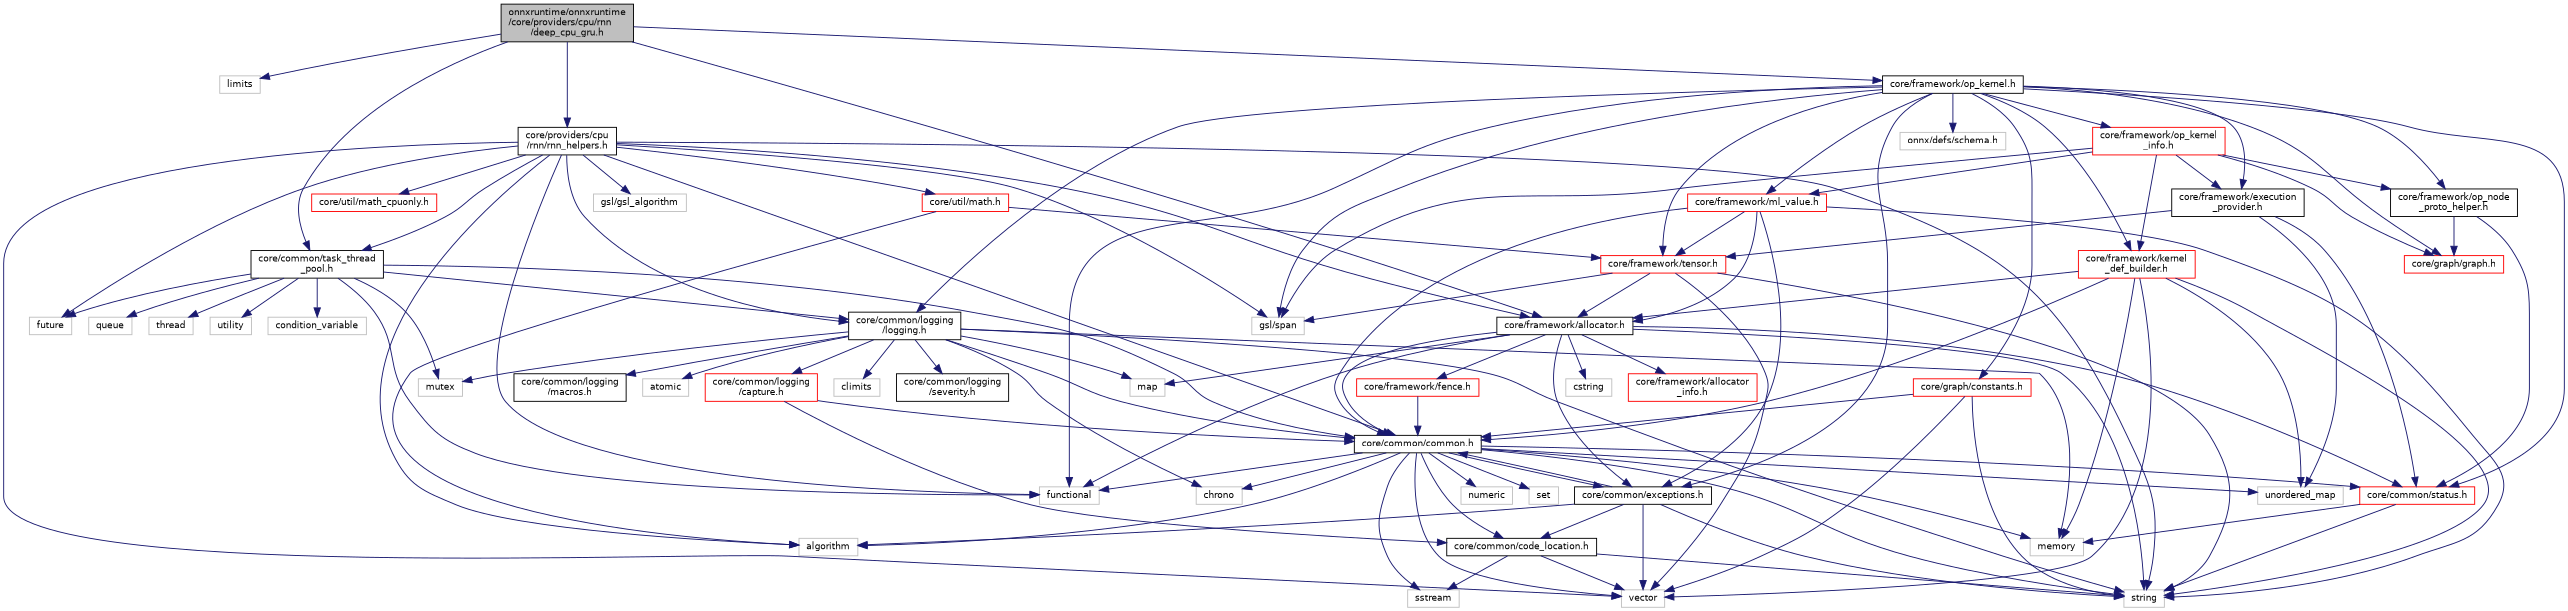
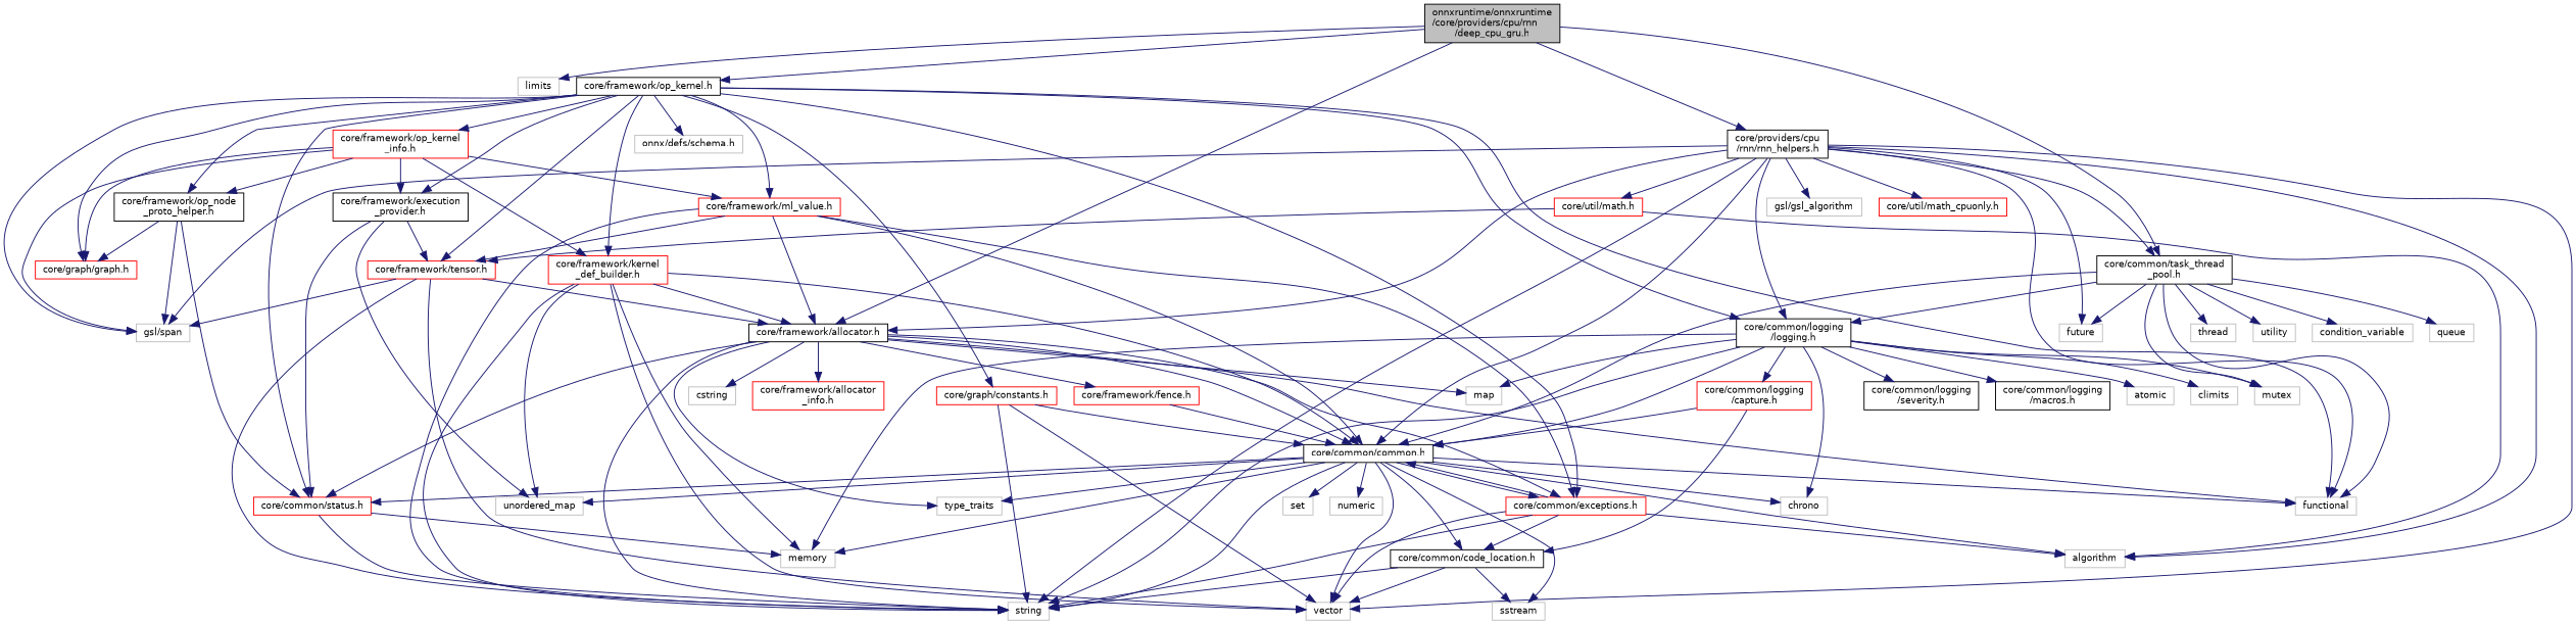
  digraph {
    node [color=grey75 fillcolor=white fontname=Helvetica fontsize=10 shape=record style=filled]
    edge [color=midnightblue fontname=Helvetica fontsize=10 labelfontname=Helvetica labelfontsize=10 style=solid]
    n1 [color=black fillcolor=grey75 fontcolor=black height=0.2 label="onnxruntime/onnxruntime\l/core/providers/cpu/rnn\l/deep_cpu_gru.h" width=0.4]
    n2 [height=0.2 label=limits width=0.4]
    n3 [color=black height=0.2 label="core/common/task_thread\l_pool.h" width=0.4]
    n4 [color=black height=0.2 label="core/framework/allocator.h" width=0.4]
    n5 [color=black height=0.2 label="core/framework/op_kernel.h" width=0.4]
    n6 [color=black height=0.2 label="core/providers/cpu\l/rnn/rnn_helpers.h" width=0.4]
    n7 [height=0.2 label=condition_variable width=0.4]
    n8 [height=0.2 label=functional width=0.4]
    n9 [height=0.2 label=future width=0.4]
    n10 [height=0.2 label=mutex width=0.4]
    n11 [height=0.2 label=queue width=0.4]
    n12 [height=0.2 label=thread width=0.4]
    n13 [height=0.2 label=utility width=0.4]
    n14 [color=black height=0.2 label="core/common/common.h" width=0.4]
    n15 [color=black height=0.2 label="core/common/logging\l/logging.h" width=0.4]
    n16 [height=0.2 label=string width=0.4]
-   n18 [color=black height=0.2 label="core/common/exceptions.h" width=0.4]
+   n17 [height=0.2 label=type_traits width=0.4]
+   n18 [color=red height=0.2 label="core/common/exceptions.h" width=0.4]
    n19 [color=red height=0.2 label="core/common/status.h" width=0.4]
    n20 [height=0.2 label=map width=0.4]
    n21 [height=0.2 label=cstring width=0.4]
    n22 [color=red height=0.2 label="core/framework/fence.h" width=0.4]
    n23 [color=red height=0.2 label="core/framework/allocator\l_info.h" width=0.4]
    n24 [color=black height=0.2 label="core/framework/execution\l_provider.h" width=0.4]
    n25 [color=red height=0.2 label="core/framework/tensor.h" width=0.4]
    n26 [height=0.2 label="gsl/span" width=0.4]
    n27 [color=red height=0.2 label="core/framework/kernel\l_def_builder.h" width=0.4]
    n28 [color=red height=0.2 label="core/framework/ml_value.h" width=0.4]
    n29 [color=red height=0.2 label="core/framework/op_kernel\l_info.h" width=0.4]
    n30 [color=black height=0.2 label="core/framework/op_node\l_proto_helper.h" width=0.4]
    n31 [color=red height=0.2 label="core/graph/graph.h" width=0.4]
    n32 [color=red height=0.2 label="core/graph/constants.h" width=0.4]
    n33 [height=0.2 label="onnx/defs/schema.h" width=0.4]
    n34 [height=0.2 label=algorithm width=0.4]
    n35 [height=0.2 label=vector width=0.4]
    n36 [height=0.2 label="gsl/gsl_algorithm" width=0.4]
    n37 [color=red height=0.2 label="core/util/math.h" width=0.4]
    n38 [color=red height=0.2 label="core/util/math_cpuonly.h" width=0.4]
    n39 [height=0.2 label=memory width=0.4]
    n40 [height=0.2 label=numeric width=0.4]
    n41 [height=0.2 label=set width=0.4]
    n42 [height=0.2 label=sstream width=0.4]
    n43 [height=0.2 label=unordered_map width=0.4]
    n44 [height=0.2 label=chrono width=0.4]
    n45 [color=black height=0.2 label="core/common/code_location.h" width=0.4]
    n46 [height=0.2 label=atomic width=0.4]
    n47 [height=0.2 label=climits width=0.4]
    n48 [color=red height=0.2 label="core/common/logging\l/capture.h" width=0.4]
    n49 [color=black height=0.2 label="core/common/logging\l/severity.h" width=0.4]
    n50 [color=black height=0.2 label="core/common/logging\l/macros.h" width=0.4]
    n1 -> n2
    n1 -> n3
    n1 -> n4
    n1 -> n5
    n1 -> n6
    n3 -> n7
    n3 -> n8
    n3 -> n9
    n3 -> n10
    n3 -> n11
    n3 -> n12
    n3 -> n13
    n3 -> n14
    n3 -> n15
    n4 -> n8
    n4 -> n14
    n4 -> n16
+   n4 -> n17
    n4 -> n18
    n4 -> n19
    n4 -> n20
    n4 -> n21
    n4 -> n22
    n4 -> n23
    n5 -> n8
    n5 -> n15
    n5 -> n18
    n5 -> n19
    n5 -> n24
    n5 -> n25
    n5 -> n26
    n5 -> n27
    n5 -> n28
    n5 -> n29
    n5 -> n30
    n5 -> n31
    n5 -> n32
    n5 -> n33
    n6 -> n3
    n6 -> n4
    n6 -> n8
    n6 -> n9
    n6 -> n14
    n6 -> n15
    n6 -> n16
    n6 -> n26
    n6 -> n34
    n6 -> n35
    n6 -> n36
    n6 -> n37
    n6 -> n38
    n14 -> n8
    n14 -> n16
+   n14 -> n17
    n14 -> n18
    n14 -> n19
    n14 -> n34
    n14 -> n35
    n14 -> n39
    n14 -> n40
    n14 -> n41
    n14 -> n42
    n14 -> n43
    n14 -> n44
    n14 -> n45
    n15 -> n10
    n15 -> n14
    n15 -> n16
    n15 -> n20
    n15 -> n39
    n15 -> n44
    n15 -> n46
    n15 -> n47
    n15 -> n48
    n15 -> n49
    n15 -> n50
    n18 -> n14
    n18 -> n16
    n18 -> n34
    n18 -> n35
    n18 -> n45
    n19 -> n16
    n19 -> n39
    n22 -> n14
    n24 -> n19
    n24 -> n25
    n24 -> n43
    n25 -> n4
    n25 -> n16
    n25 -> n26
    n25 -> n35
    n27 -> n4
    n27 -> n14
    n27 -> n16
    n27 -> n35
    n27 -> n39
    n27 -> n43
    n28 -> n4
    n28 -> n14
    n28 -> n16
    n28 -> n18
    n28 -> n25
    n29 -> n24
    n29 -> n26
    n29 -> n27
    n29 -> n28
    n29 -> n30
    n29 -> n31
    n30 -> n19
+   n30 -> n26
    n30 -> n31
    n32 -> n14
    n32 -> n16
    n32 -> n35
    n37 -> n25
    n37 -> n34
    n45 -> n16
    n45 -> n35
    n45 -> n42
    n48 -> n14
    n48 -> n45
  }
